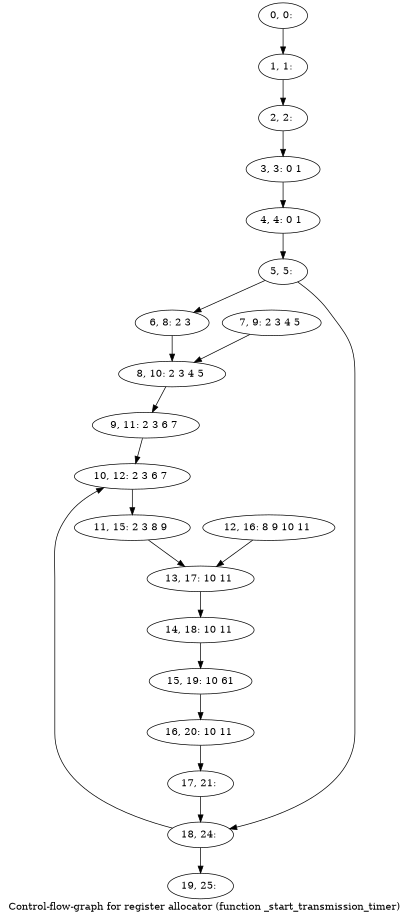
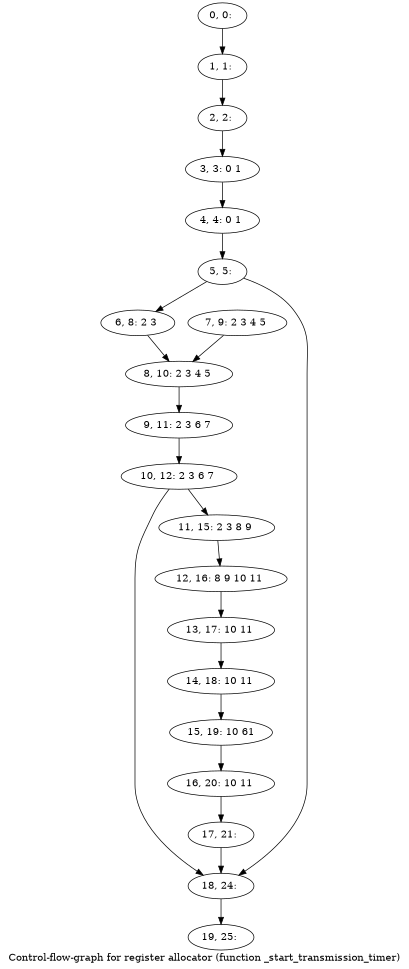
  digraph {
    label="Control-flow-graph for register allocator (function _start_transmission_timer)"
    n1 [label="0, 0: "]
    n2 [label="1, 1: "]
    n3 [label="2, 2: "]
    n4 [label="3, 3: 0 1 "]
    n5 [label="4, 4: 0 1 "]
    n6 [label="5, 5: "]
    n7 [label="6, 8: 2 3 "]
    n8 [label="18, 24: "]
    n9 [label="8, 10: 2 3 4 5 "]
    n10 [label="19, 25: "]
    n11 [label="7, 9: 2 3 4 5 "]
    n12 [label="9, 11: 2 3 6 7 "]
    n13 [label="10, 12: 2 3 6 7 "]
    n14 [label="11, 15: 2 3 8 9 "]
    n15 [label="12, 16: 8 9 10 11 "]
    n16 [label="13, 17: 10 11 "]
    n17 [label="14, 18: 10 11 "]
    n18 [label="15, 19: 10 61"]
    n19 [label="16, 20: 10 11 "]
    n20 [label="17, 21: "]
    n1 -> n2
    n2 -> n3
    n3 -> n4
    n4 -> n5
    n5 -> n6
    n6 -> n7
    n6 -> n8
    n7 -> n9
    n8 -> n10
    n9 -> n12
    n11 -> n9
    n12 -> n13
-   n8 -> n13
+   n13 -> n8
    n13 -> n14
-   n14 -> n16
+   n14 -> n15
    n15 -> n16
    n16 -> n17
    n17 -> n18
    n18 -> n19
    n19 -> n20
    n20 -> n8
  }
